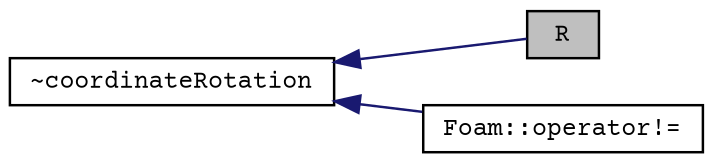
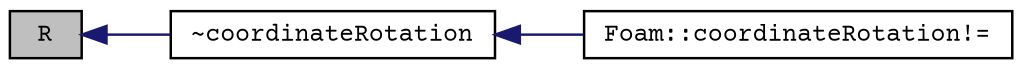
  digraph {
    fontname="Courier Prime"
    rankdir=LR
    node [color=black fontname="Courier Prime" fontsize=10 shape=record]
    edge [color=midnightblue dir=back fontname="Courier Prime" fontsize=10 labelfontname=Helvetica labelfontsize=10 style=solid]
    n1 [fillcolor=grey75 fontcolor=black height=0.2 label=R style=filled width=0.4]
    n2 [height=0.2 label="~coordinateRotation" width=0.4]
-   n3 [height=0.2 label="Foam::operator!=" width=0.4]
-   n2 -> n1
+   n3 [height=0.2 label="Foam::coordinateRotation!=" width=0.4]
+   n1 -> n2
    n2 -> n3
  }
